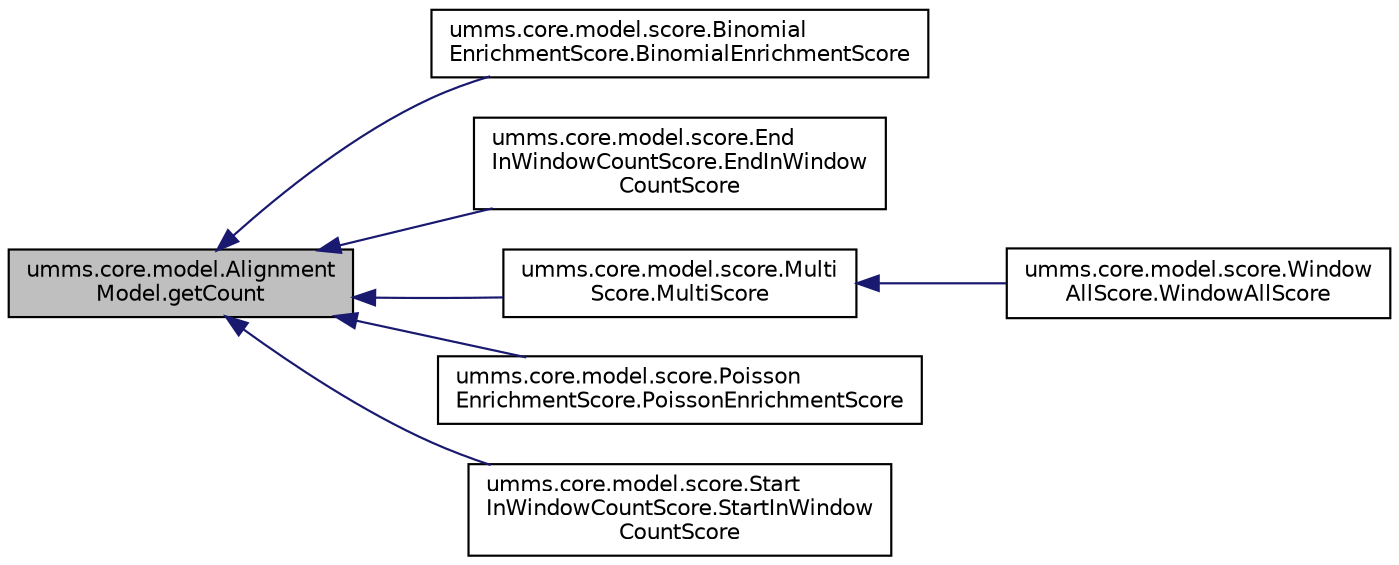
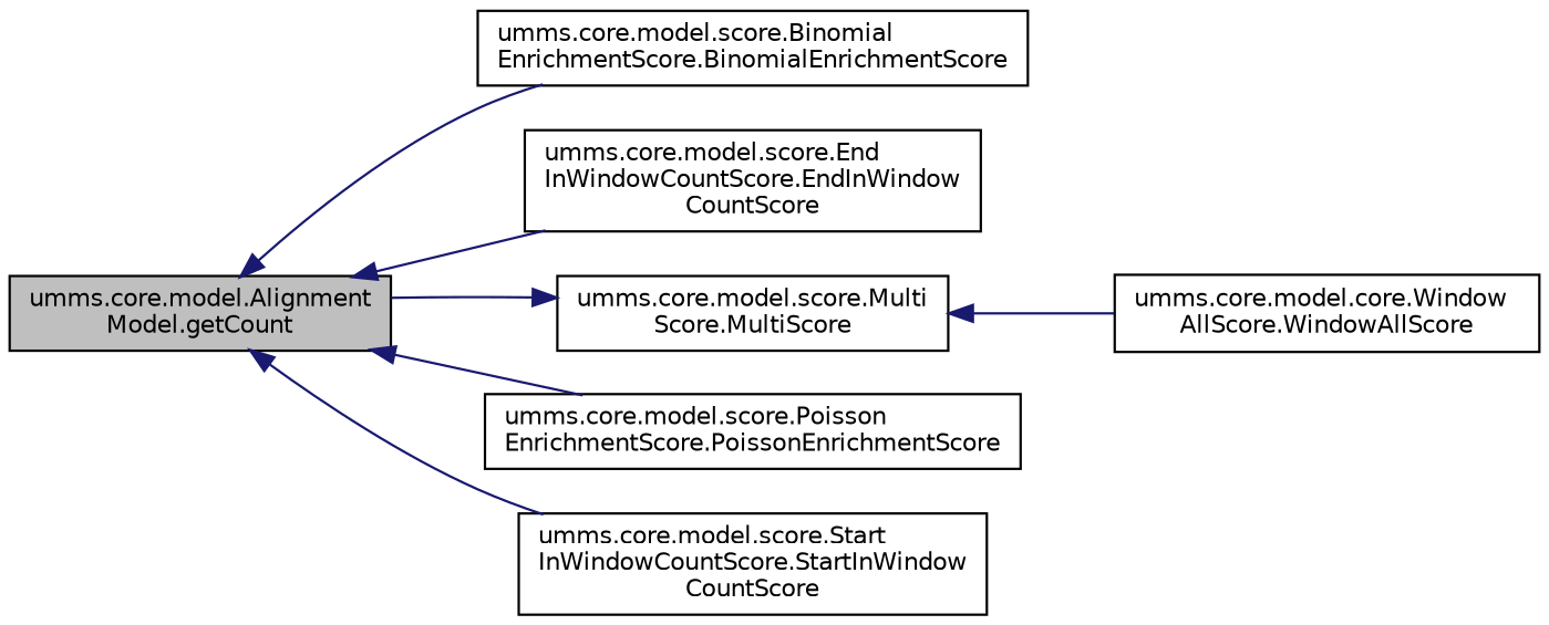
  digraph {
    rankdir=LR
    node [color=black fillcolor=white fontname=Helvetica fontsize=10 shape=record style=filled]
    edge [color=midnightblue dir=back fontname=Helvetica fontsize=10 labelfontname=Helvetica labelfontsize=10 style=solid]
    n1 [fillcolor=grey75 fontcolor=black height=0.2 label="umms.core.model.Alignment\lModel.getCount" width=0.4]
    n2 [height=0.2 label="umms.core.model.score.Binomial\lEnrichmentScore.BinomialEnrichmentScore" width=0.4]
    n3 [height=0.2 label="umms.core.model.score.End\lInWindowCountScore.EndInWindow\lCountScore" width=0.4]
    n4 [height=0.2 label="umms.core.model.score.Multi\lScore.MultiScore" width=0.4]
    n5 [height=0.2 label="umms.core.model.score.Poisson\lEnrichmentScore.PoissonEnrichmentScore" width=0.4]
    n6 [height=0.2 label="umms.core.model.score.Start\lInWindowCountScore.StartInWindow\lCountScore" width=0.4]
-   n7 [height=0.2 label="umms.core.model.score.Window\lAllScore.WindowAllScore" width=0.4]
+   n7 [height=0.2 label="umms.core.model.core.Window\lAllScore.WindowAllScore" width=0.4]
    n1 -> n2
    n1 -> n3
-   n1 -> n4
+   n4 -> n1
    n1 -> n5
    n1 -> n6
    n4 -> n7
  }
